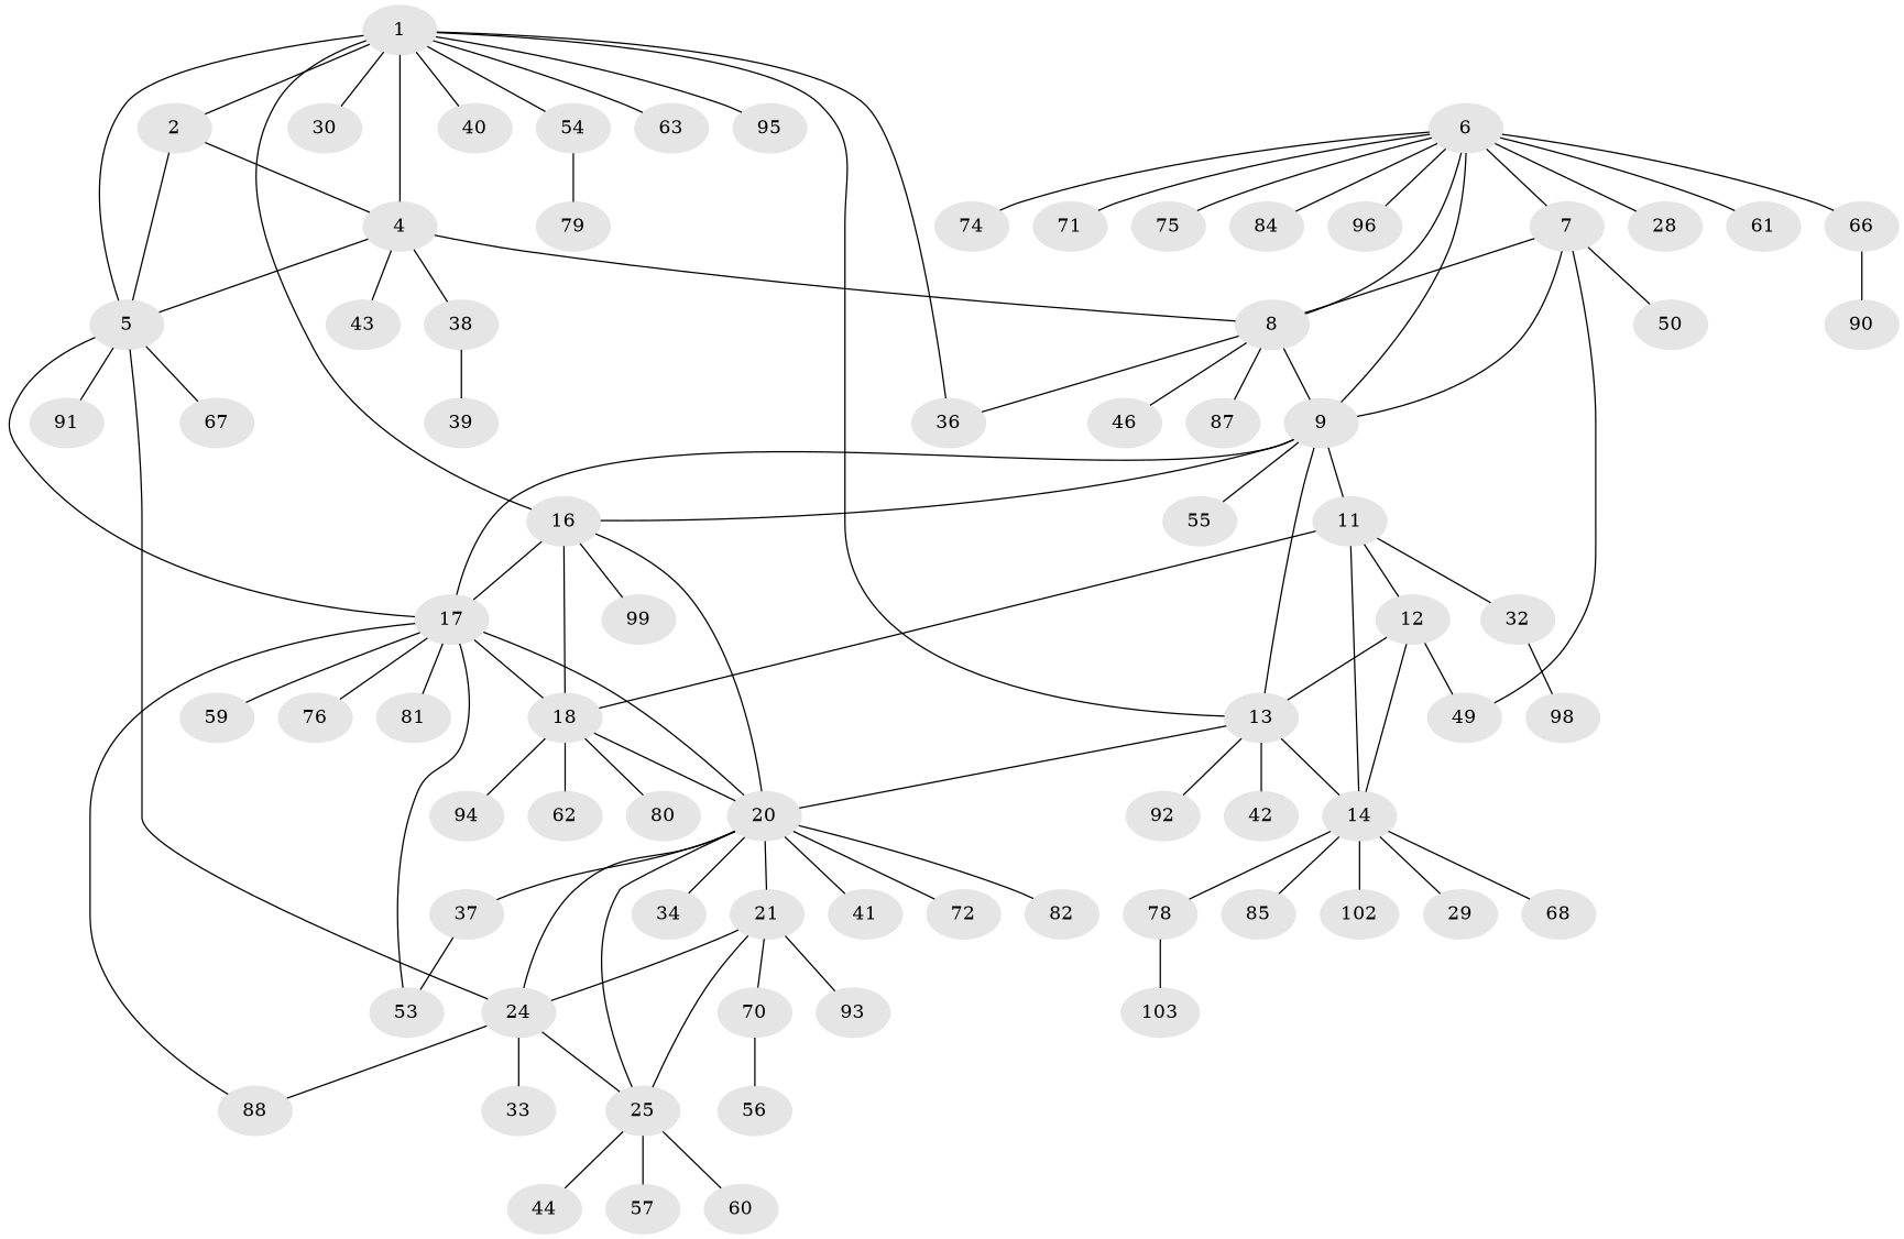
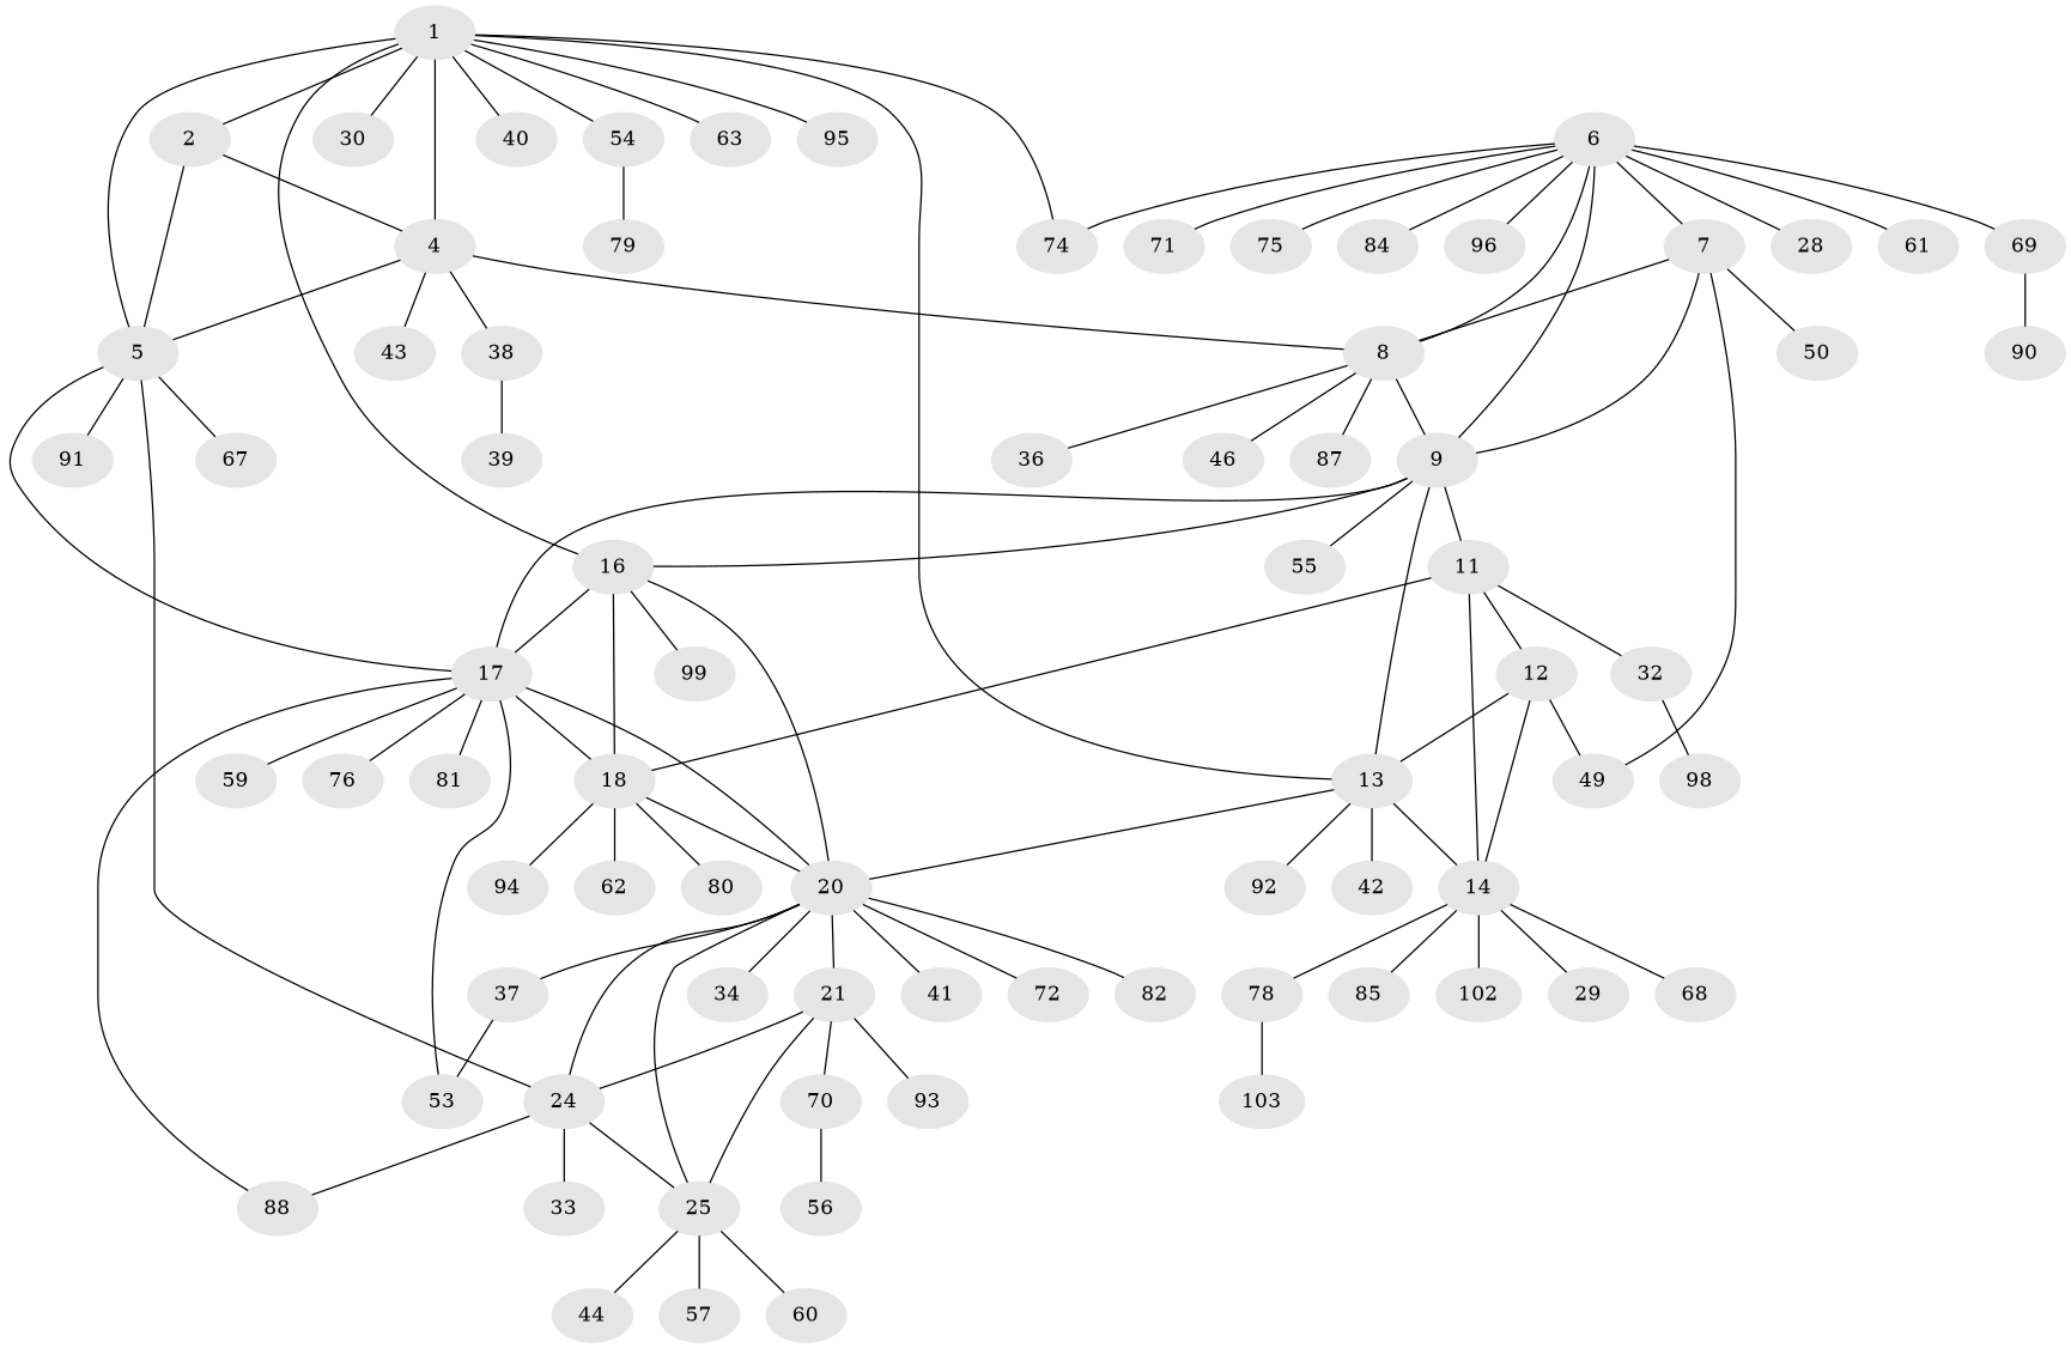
  graph {
    node [color=gray90 style=filled]
    1 [super="+3"]
    2
    4 [super="+35"]
    5 [super="+83"]
    13 [super="+77"]
    16 [super="+65"]
    30
    36 [super="+46"]
    40
    54
    63
    95
    8 [super="+26"]
    38
    43
    17 [super="+52"]
    24 [super="+97"]
    67
    91
    14 [super="+27"]
    20 [super="+22"]
    42
    92
    18 [super="+19"]
    99 [super="+100"]
    79
    9 [super="+47"]
    n28 [label=46]
    87
    39 [super="+89"]
    53
    59
    76
    81
    88
    25 [super="+51"]
    33
    6 [super="+10"]
    7 [super="+104"]
    28 [super="+31"]
    61
-   69 [super="+101" label=66]
+   69 [super="+101"]
    71 [super="+73"]
    74
    75
    84
    96
    49 [super="+64"]
    50 [super="+86"]
    11 [super="+15"]
    55
    90
    44
    57 [super="+58"]
    60
    12
    32 [super="+45"]
    29
    68
    78
    85
    102
    62
    80
    94
    98
    21 [super="+23"]
    34
    37 [super="+48"]
    41
    72
    82
    103
    70
    93
    56
    1 -- 2 [weight=2]
    1 -- 4 [weight=2]
    1 -- 5 [weight=2]
    1 -- 13
    1 -- 16
    1 -- 30
-   1 -- 36
+   1 -- 74
    1 -- 40
    1 -- 54
    1 -- 63
    1 -- 95
    2 -- 4
    2 -- 5
    4 -- 5
    4 -- 8
    4 -- 38
    4 -- 43
    5 -- 17
    5 -- 24
    5 -- 67
    5 -- 91
    13 -- 14
    13 -- 20
    13 -- 42
    13 -- 92
    16 -- 17
    16 -- 20
    16 -- 18 [weight=2]
    16 -- 99
    54 -- 79
    8 -- 36
    8 -- 9
    8 -- n28
    8 -- 87
    38 -- 39
    17 -- 20
    17 -- 18 [weight=2]
    17 -- 53
    17 -- 59
    17 -- 76
    17 -- 81 [weight=2]
    17 -- 88
    24 -- 88
    24 -- 25
    24 -- 33
    14 -- 29
    14 -- 68
    14 -- 78
    14 -- 85
    14 -- 102
    20 -- 24
    20 -- 25
    20 -- 21 [weight=2]
    20 -- 34
    20 -- 37
    20 -- 41
    20 -- 72
    20 -- 82
    18 -- 20 [weight=2]
    18 -- 62
    18 -- 80
    18 -- 94
    9 -- 13 [weight=2]
    9 -- 16
    9 -- 17
    9 -- 11
    9 -- 55
    25 -- 44
    25 -- 57
    25 -- 60
    6 -- 8 [weight=2]
    6 -- 9 [weight=2]
    6 -- 7 [weight=2]
    6 -- 28
    6 -- 61
    6 -- 69
    6 -- 71
    6 -- 74
    6 -- 75
    6 -- 84
    6 -- 96
    7 -- 8
    7 -- 9
    7 -- 49
    7 -- 50
    69 -- 90
    11 -- 14 [weight=2]
    11 -- 18
    11 -- 12 [weight=2]
    11 -- 32
    12 -- 13
    12 -- 14
    12 -- 49
    32 -- 98
    78 -- 103
    21 -- 24 [weight=2]
    21 -- 25 [weight=2]
    21 -- 70
    21 -- 93
    37 -- 53
    70 -- 56
  }
